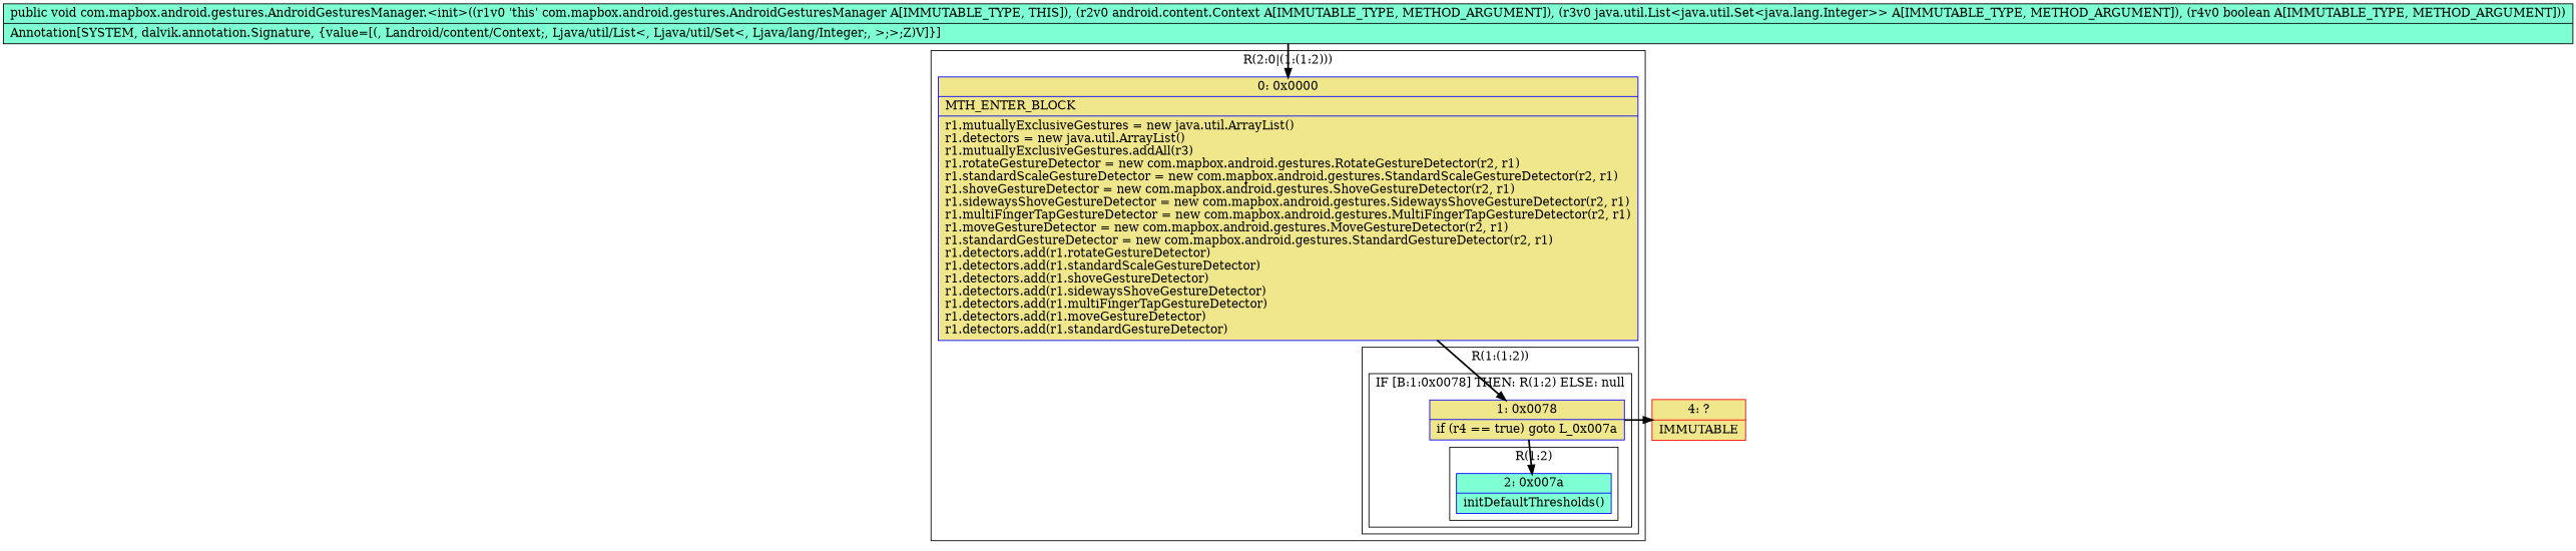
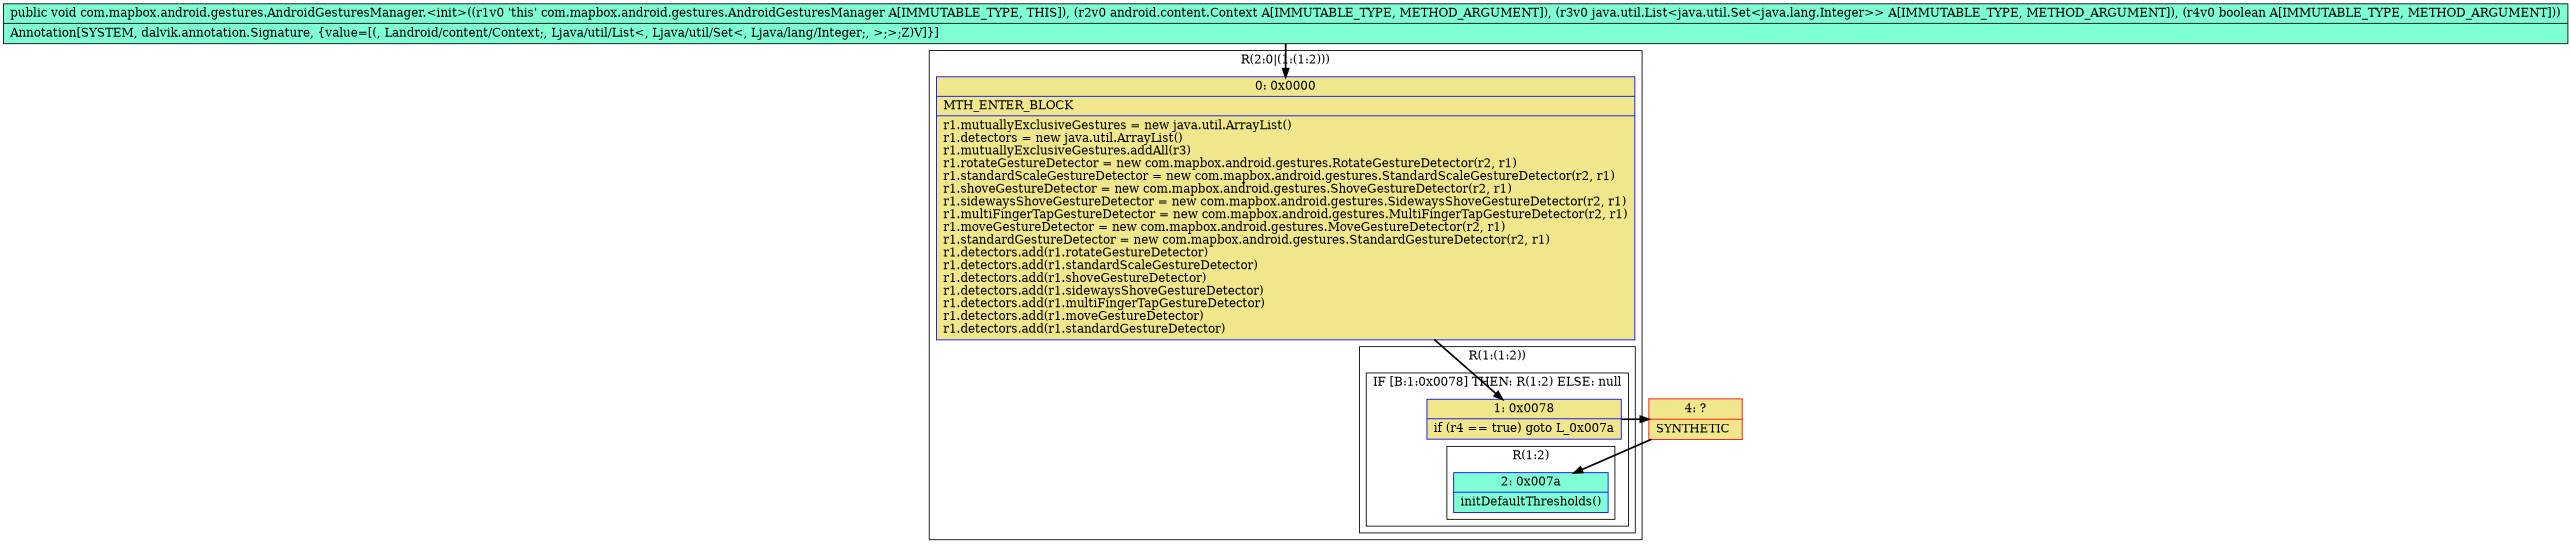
  digraph {
    node [color=blue fillcolor=khaki shape=record style=filled]
    edge [style=bold]
    n1 [fillcolor=aquamarine label="{2\:\ 0x007a|initDefaultThresholds()\l}"]
    n2 [label="{1\:\ 0x0078|if (r4 == true) goto L_0x007a\l}"]
    n3 [label="{0\:\ 0x0000|MTH_ENTER_BLOCK\l|r1.mutuallyExclusiveGestures = new java.util.ArrayList()\lr1.detectors = new java.util.ArrayList()\lr1.mutuallyExclusiveGestures.addAll(r3)\lr1.rotateGestureDetector = new com.mapbox.android.gestures.RotateGestureDetector(r2, r1)\lr1.standardScaleGestureDetector = new com.mapbox.android.gestures.StandardScaleGestureDetector(r2, r1)\lr1.shoveGestureDetector = new com.mapbox.android.gestures.ShoveGestureDetector(r2, r1)\lr1.sidewaysShoveGestureDetector = new com.mapbox.android.gestures.SidewaysShoveGestureDetector(r2, r1)\lr1.multiFingerTapGestureDetector = new com.mapbox.android.gestures.MultiFingerTapGestureDetector(r2, r1)\lr1.moveGestureDetector = new com.mapbox.android.gestures.MoveGestureDetector(r2, r1)\lr1.standardGestureDetector = new com.mapbox.android.gestures.StandardGestureDetector(r2, r1)\lr1.detectors.add(r1.rotateGestureDetector)\lr1.detectors.add(r1.standardScaleGestureDetector)\lr1.detectors.add(r1.shoveGestureDetector)\lr1.detectors.add(r1.sidewaysShoveGestureDetector)\lr1.detectors.add(r1.multiFingerTapGestureDetector)\lr1.detectors.add(r1.moveGestureDetector)\lr1.detectors.add(r1.standardGestureDetector)\l}"]
-   n4 [color=red label="{4\:\ ?|IMMUTABLE\l}"]
+   n4 [color=red label="{4\:\ ?|SYNTHETIC\l}"]
    n5 [fillcolor=aquamarine label="{public void com.mapbox.android.gestures.AndroidGesturesManager.\<init\>((r1v0 'this' com.mapbox.android.gestures.AndroidGesturesManager A[IMMUTABLE_TYPE, THIS]), (r2v0 android.content.Context A[IMMUTABLE_TYPE, METHOD_ARGUMENT]), (r3v0 java.util.List\<java.util.Set\<java.lang.Integer\>\> A[IMMUTABLE_TYPE, METHOD_ARGUMENT]), (r4v0 boolean A[IMMUTABLE_TYPE, METHOD_ARGUMENT]))  | Annotation[SYSTEM, dalvik.annotation.Signature, \{value=[(, Landroid\/content\/Context;, Ljava\/util\/List\<, Ljava\/util\/Set\<, Ljava\/lang\/Integer;, \>;\>;Z)V]\}]\l}" color=""]
    subgraph cluster_1 {
      label="R(2:0|(1:(1:2)))"
      n3
      subgraph cluster_2 {
        label="R(1:(1:2))"
        subgraph cluster_3 {
          label="IF [B:1:0x0078] THEN: R(1:2) ELSE: null"
          n2
          subgraph cluster_4 {
            label="R(1:2)"
            n1
          }
        }
      }
    }
-   n2 -> n1
+   n4 -> n1
    n2 -> n4
    n3 -> n2
    n5 -> n3
  }
